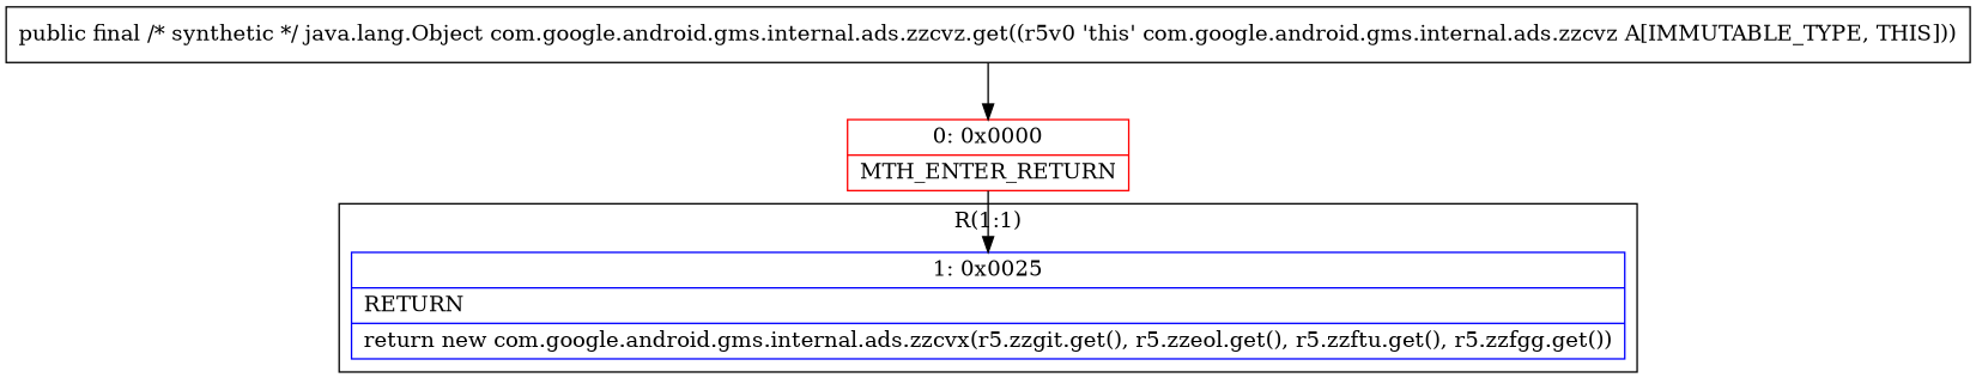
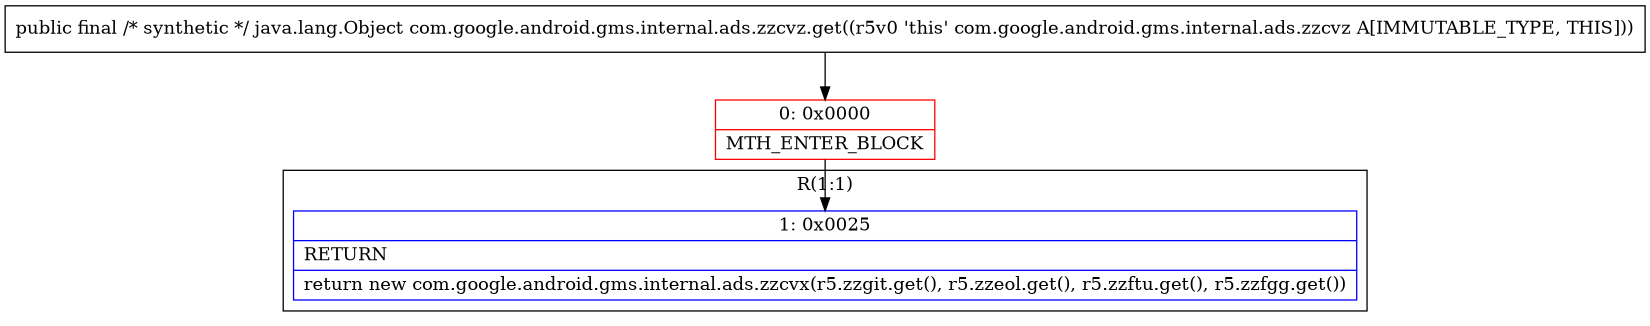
  digraph {
    node [shape=record]
    n1 [color=blue label="{1\:\ 0x0025|RETURN\l|return new com.google.android.gms.internal.ads.zzcvx(r5.zzgit.get(), r5.zzeol.get(), r5.zzftu.get(), r5.zzfgg.get())\l}"]
-   n2 [color=red label="{0\:\ 0x0000|MTH_ENTER_RETURN\l}"]
+   n2 [color=red label="{0\:\ 0x0000|MTH_ENTER_BLOCK\l}"]
    n3 [label="{public final \/* synthetic *\/ java.lang.Object com.google.android.gms.internal.ads.zzcvz.get((r5v0 'this' com.google.android.gms.internal.ads.zzcvz A[IMMUTABLE_TYPE, THIS])) }"]
    subgraph cluster_1 {
      label="R(1:1)"
      n1
    }
    n2 -> n1
    n3 -> n2
  }
